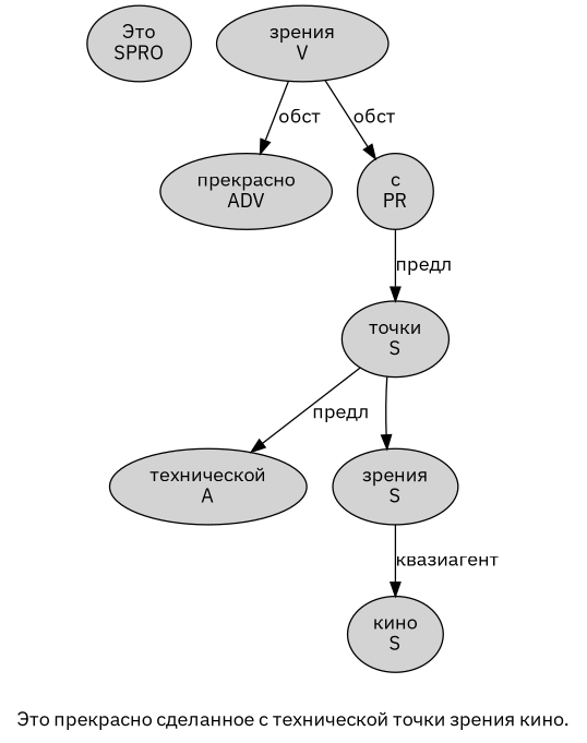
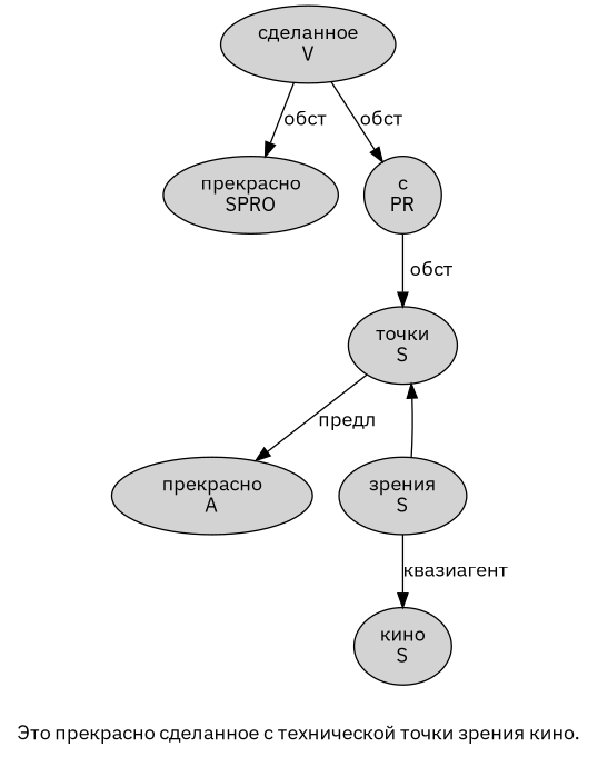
  digraph {
    fontname="IBM Plex Sans"
    label="Это прекрасно сделанное с технической точки зрения кино."
    node [fillcolor=lightgray fontname="IBM Plex Sans" penwidth=1 shape=ellipse style=filled]
    edge [fontname="IBM Plex Sans"]
-   n1 [label="Это\nSPRO"]
-   n2 [label="прекрасно\nADV"]
-   n3 [label="зрения\nV"]
+   n2 [label="прекрасно\nSPRO"]
+   n3 [label="сделанное\nV"]
    n4 [label="с\nPR"]
    n5 [label="точки\nS"]
-   n6 [label="технической\nA"]
+   n6 [label="прекрасно\nA"]
    n7 [label="зрения\nS"]
    n8 [label="кино\nS"]
    n3 -> n2 [label="обст"]
    n3 -> n4 [label="обст"]
-   n4 -> n5 [label="предл"]
+   n4 -> n5 [label="обст"]
    n5 -> n6 [label="предл"]
-   n5 -> n7
+   n7 -> n5
    n7 -> n8 [label="квазиагент"]
  }
